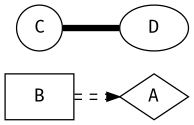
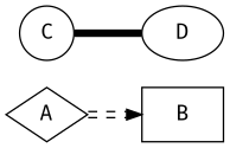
  digraph {
    fontname="Fira Sans"
    rankdir=LR
    node [fontname="Fira Sans"]
    edge [fontname="Fira Sans"]
    A [shape=diamond]
    B [shape=box]
    C [shape=circle]
    D
-   B -> A [color="black:invis:black" style=dashed]
+   A -> B [color="black:invis:black" style=dashed]
    C -> D [arrowhead=none penwidth=5]
  }
